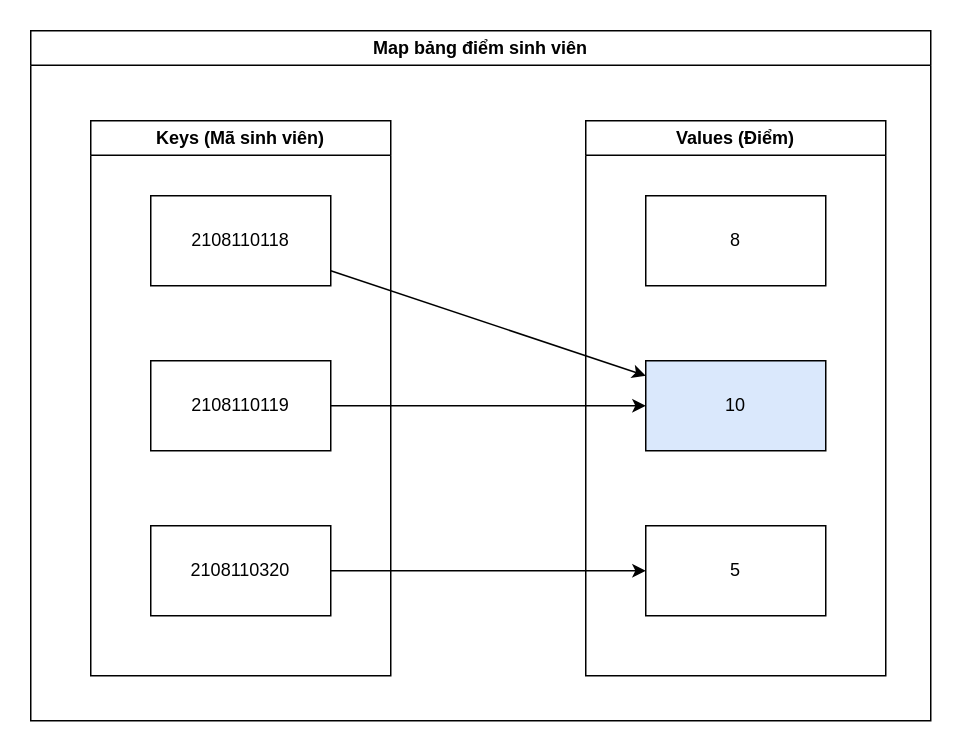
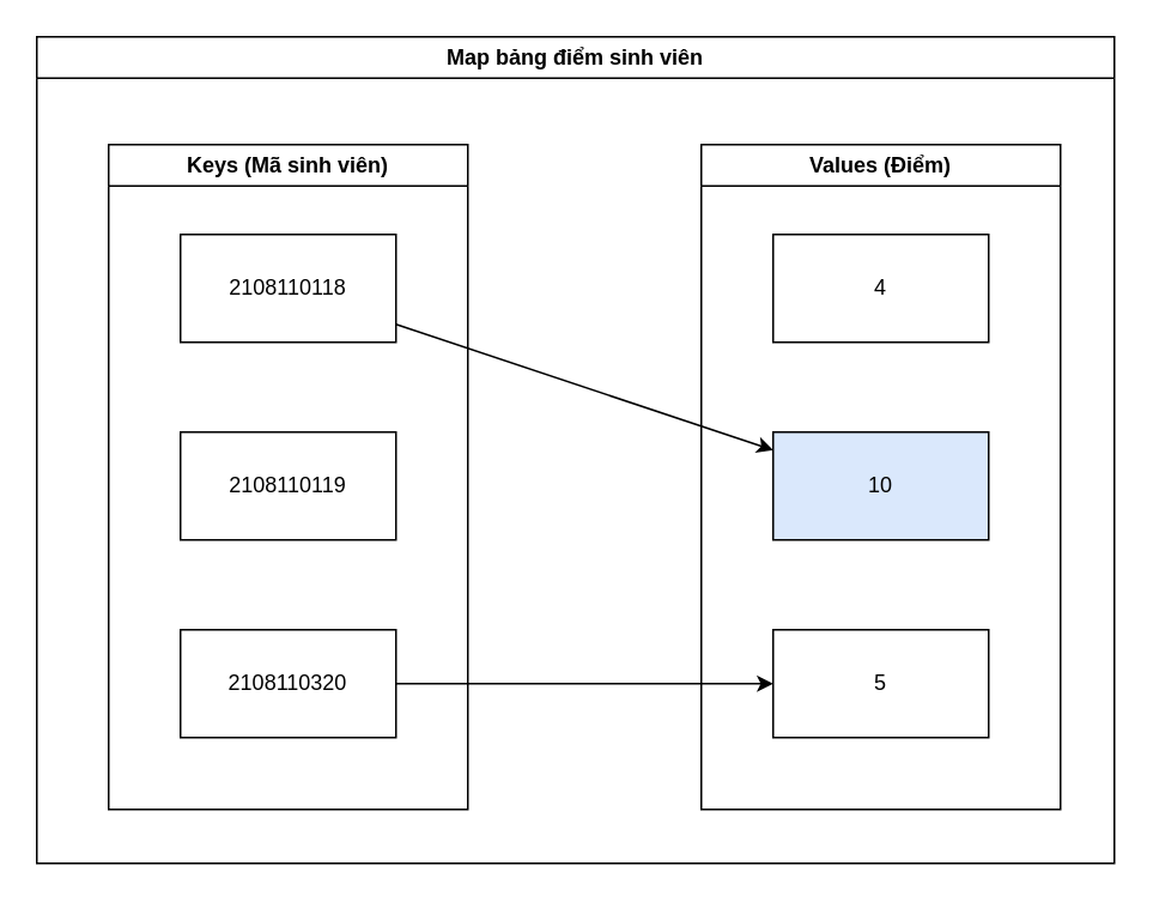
  <mxCell id="0" />
  <mxCell id="1" parent="0" />
  <mxCell id="2" value="Map bảng điểm sinh viên" style="swimlane;whiteSpace=wrap;html=1;" vertex="1" parent="1"><mxGeometry x="20" y="20" width="600" height="460" as="geometry" /></mxCell>
  <mxCell id="3" value="Keys (Mã sinh viên)" style="swimlane;whiteSpace=wrap;html=1;" vertex="1" parent="2"><mxGeometry x="40" y="60" width="200" height="370" as="geometry" /></mxCell>
  <mxCell id="4" value="2108110118" style="rounded=0;whiteSpace=wrap;html=1;" vertex="1" parent="3"><mxGeometry x="40" y="50" width="120" height="60" as="geometry" /></mxCell>
  <mxCell id="5" value="2108110320" style="rounded=0;whiteSpace=wrap;html=1;" vertex="1" parent="3"><mxGeometry x="40" y="270" width="120" height="60" as="geometry" /></mxCell>
  <mxCell id="6" value="Values (Điểm)" style="swimlane;whiteSpace=wrap;html=1;" vertex="1" parent="2"><mxGeometry x="370" y="60" width="200" height="370" as="geometry" /></mxCell>
- <mxCell id="7" value="8" style="rounded=0;whiteSpace=wrap;html=1;" vertex="1" parent="6"><mxGeometry x="40" y="50" width="120" height="60" as="geometry" /></mxCell>
+ <mxCell id="7" value="4" style="rounded=0;whiteSpace=wrap;html=1;" vertex="1" parent="6"><mxGeometry x="40" y="50" width="120" height="60" as="geometry" /></mxCell>
  <mxCell id="8" value="2108110119" style="rounded=0;whiteSpace=wrap;html=1;" vertex="1" parent="6"><mxGeometry x="-290" y="160" width="120" height="60" as="geometry" /></mxCell>
  <mxCell id="9" value="10" style="rounded=0;whiteSpace=wrap;html=1;fillColor=#dae8fc;" vertex="1" parent="6"><mxGeometry x="40" y="160" width="120" height="60" as="geometry" /></mxCell>
  <mxCell id="10" value="5" style="rounded=0;whiteSpace=wrap;html=1;" vertex="1" parent="6"><mxGeometry x="40" y="270" width="120" height="60" as="geometry" /></mxCell>
- <mxCell id="11" value="" style="endArrow=classic;html=1;rounded=0;" edge="1" parent="6" source="8" target="9"><mxGeometry width="50" height="50" relative="1" as="geometry"><mxPoint x="-90" y="180" as="sourcePoint" /><mxPoint x="-40" y="130" as="targetPoint" /></mxGeometry></mxCell>
  <mxCell id="12" value="" style="endArrow=classic;html=1;rounded=0;" edge="1" parent="2" source="4" target="9"><mxGeometry width="50" height="50" relative="1" as="geometry"><mxPoint x="280" y="240" as="sourcePoint" /><mxPoint x="330" y="190" as="targetPoint" /></mxGeometry></mxCell>
  <mxCell id="13" value="" style="endArrow=classic;html=1;rounded=0;" edge="1" parent="2" source="5" target="10"><mxGeometry width="50" height="50" relative="1" as="geometry"><mxPoint x="280" y="240" as="sourcePoint" /><mxPoint x="330" y="190" as="targetPoint" /></mxGeometry></mxCell>
